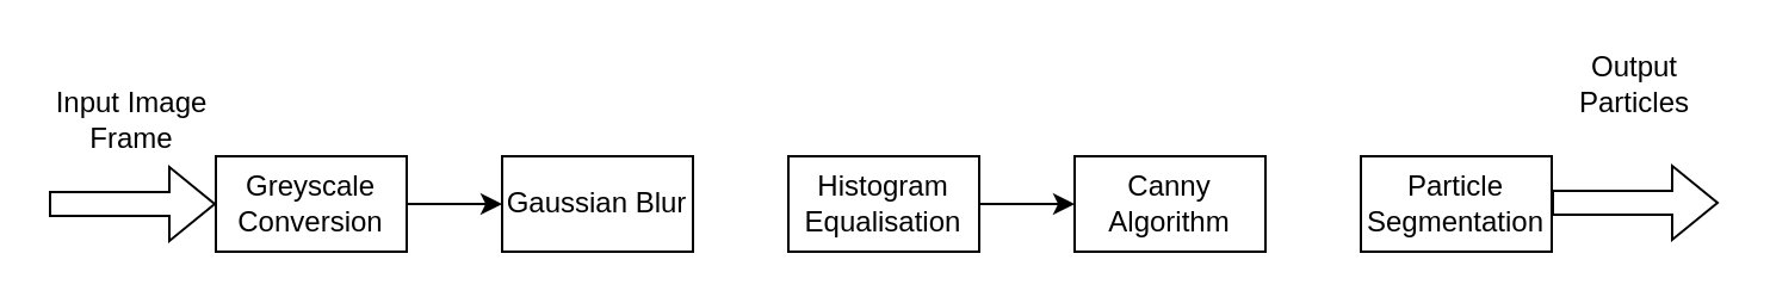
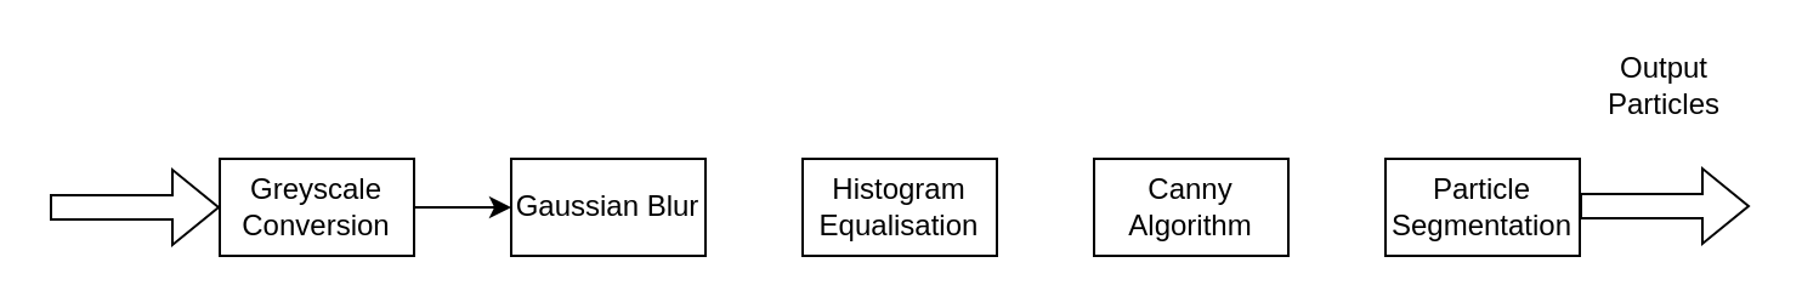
  <mxCell id="0" />
  <mxCell id="1" parent="0" />
  <mxCell id="2" style="edgeStyle=orthogonalEdgeStyle;rounded=0;orthogonalLoop=1;jettySize=auto;html=1;exitX=1;exitY=0.5;exitDx=0;exitDy=0;entryX=0;entryY=0.5;entryDx=0;entryDy=0;" parent="1" source="3" target="4" edge="1"><mxGeometry relative="1" as="geometry" /></mxCell>
  <mxCell id="3" value="Greyscale Conversion" style="rounded=0;whiteSpace=wrap;html=1;" parent="1" vertex="1"><mxGeometry x="90" y="65" width="80" height="40" as="geometry" /></mxCell>
  <mxCell id="4" value="Gaussian Blur" style="rounded=0;whiteSpace=wrap;html=1;" parent="1" vertex="1"><mxGeometry x="210" y="65" width="80" height="40" as="geometry" /></mxCell>
  <mxCell id="5" value="Histogram Equalisation" style="rounded=0;whiteSpace=wrap;html=1;" parent="1" vertex="1"><mxGeometry x="330" y="65" width="80" height="40" as="geometry" /></mxCell>
- <mxCell id="6" style="edgeStyle=orthogonalEdgeStyle;rounded=0;orthogonalLoop=1;jettySize=auto;html=1;exitX=1;exitY=0.5;exitDx=0;exitDy=0;entryX=0;entryY=0.5;entryDx=0;entryDy=0;" parent="1" source="5" target="7" edge="1"><mxGeometry relative="1" as="geometry"><mxPoint x="530" y="85" as="sourcePoint" /></mxGeometry></mxCell>
  <mxCell id="7" value="Canny Algorithm" style="rounded=0;whiteSpace=wrap;html=1;" parent="1" vertex="1"><mxGeometry x="450" y="65" width="80" height="40" as="geometry" /></mxCell>
  <mxCell id="8" value="Particle Segmentation" style="rounded=0;whiteSpace=wrap;html=1;" parent="1" vertex="1"><mxGeometry x="570" y="65" width="80" height="40" as="geometry" /></mxCell>
  <mxCell id="9" value="" style="shape=flexArrow;endArrow=classic;html=1;rounded=0;entryX=0;entryY=0.5;entryDx=0;entryDy=0;" parent="1" target="3" edge="1"><mxGeometry width="50" height="50" relative="1" as="geometry"><mxPoint y="85" as="sourcePoint" x="20" /><mxPoint x="570" y="355" as="targetPoint" /></mxGeometry></mxCell>
  <mxCell id="10" value="" style="shape=flexArrow;endArrow=classic;html=1;rounded=0;entryX=0;entryY=0.5;entryDx=0;entryDy=0;" parent="1" edge="1"><mxGeometry width="50" height="50" relative="1" as="geometry"><mxPoint x="650" y="84.5" as="sourcePoint" /><mxPoint x="720" y="84.5" as="targetPoint" /></mxGeometry></mxCell>
- <mxCell id="11" value="Input Image Frame" style="text;html=1;align=center;verticalAlign=middle;whiteSpace=wrap;rounded=0;" parent="1" vertex="1"><mxGeometry y="35" width="70" height="30" as="geometry" x="20" /></mxCell>
  <mxCell id="12" value="Output Particles" style="text;html=1;align=center;verticalAlign=middle;whiteSpace=wrap;rounded=0;" parent="1" vertex="1"><mxGeometry x="650" y="20" width="70" height="30" as="geometry" /></mxCell>
